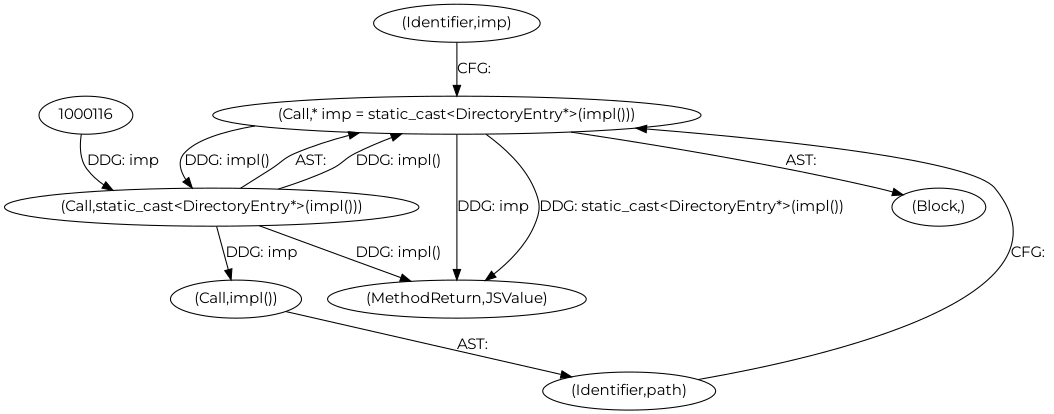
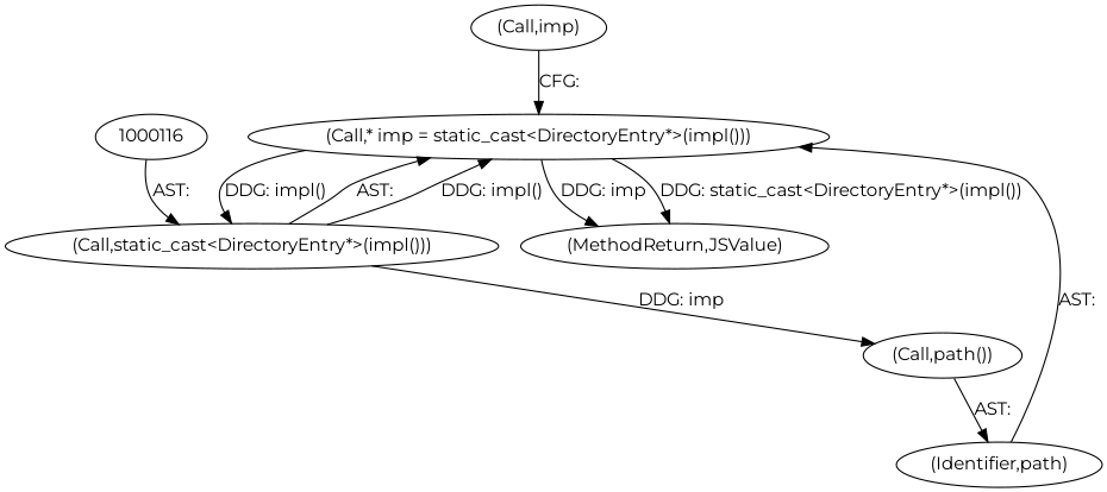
  digraph {
    fontname=Montserrat
    node [fontname=Montserrat]
    edge [fontname=Montserrat]
    n1 [label="(Call,* imp = static_cast<DirectoryEntry*>(impl()))"]
    n2 [label="(Call,static_cast<DirectoryEntry*>(impl()))"]
    n3 [label="(MethodReturn,JSValue)"]
-   n4 [label="(Block,)"]
-   n5 [label="(Call,impl())"]
+   n5 [label="(Call,path())"]
    n6 [label="(Identifier,path)"]
-   n7 [label="(Identifier,imp)"]
+   n7 [label="(Call,imp)"]
    1000116
    n1 -> n2 [label="DDG: impl()"]
    n1 -> n3 [label="DDG: imp"]
    n1 -> n3 [label="DDG: static_cast<DirectoryEntry*>(impl())"]
-   n1 -> n4 [label="AST: "]
    n2 -> n1 [label="AST: "]
    n2 -> n1 [label="DDG: impl()"]
-   n2 -> n3 [label="DDG: impl()"]
    n2 -> n5 [label="DDG: imp"]
    n5 -> n6 [label="AST: "]
-   n6 -> n1 [label="CFG: "]
+   n6 -> n1 [label="AST: "]
    n7 -> n1 [label="CFG: "]
-   1000116 -> n2 [label="DDG: imp"]
+   1000116 -> n2 [label="AST: "]
  }
